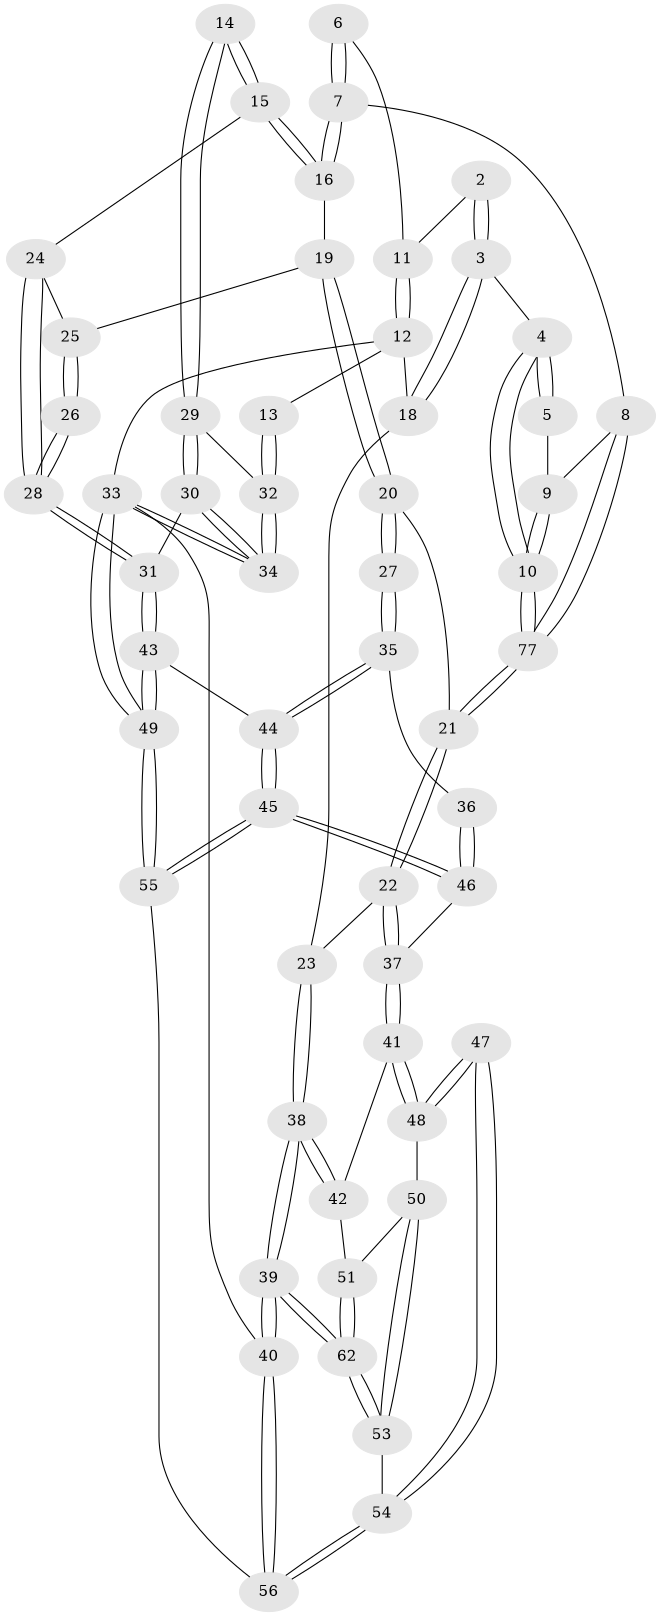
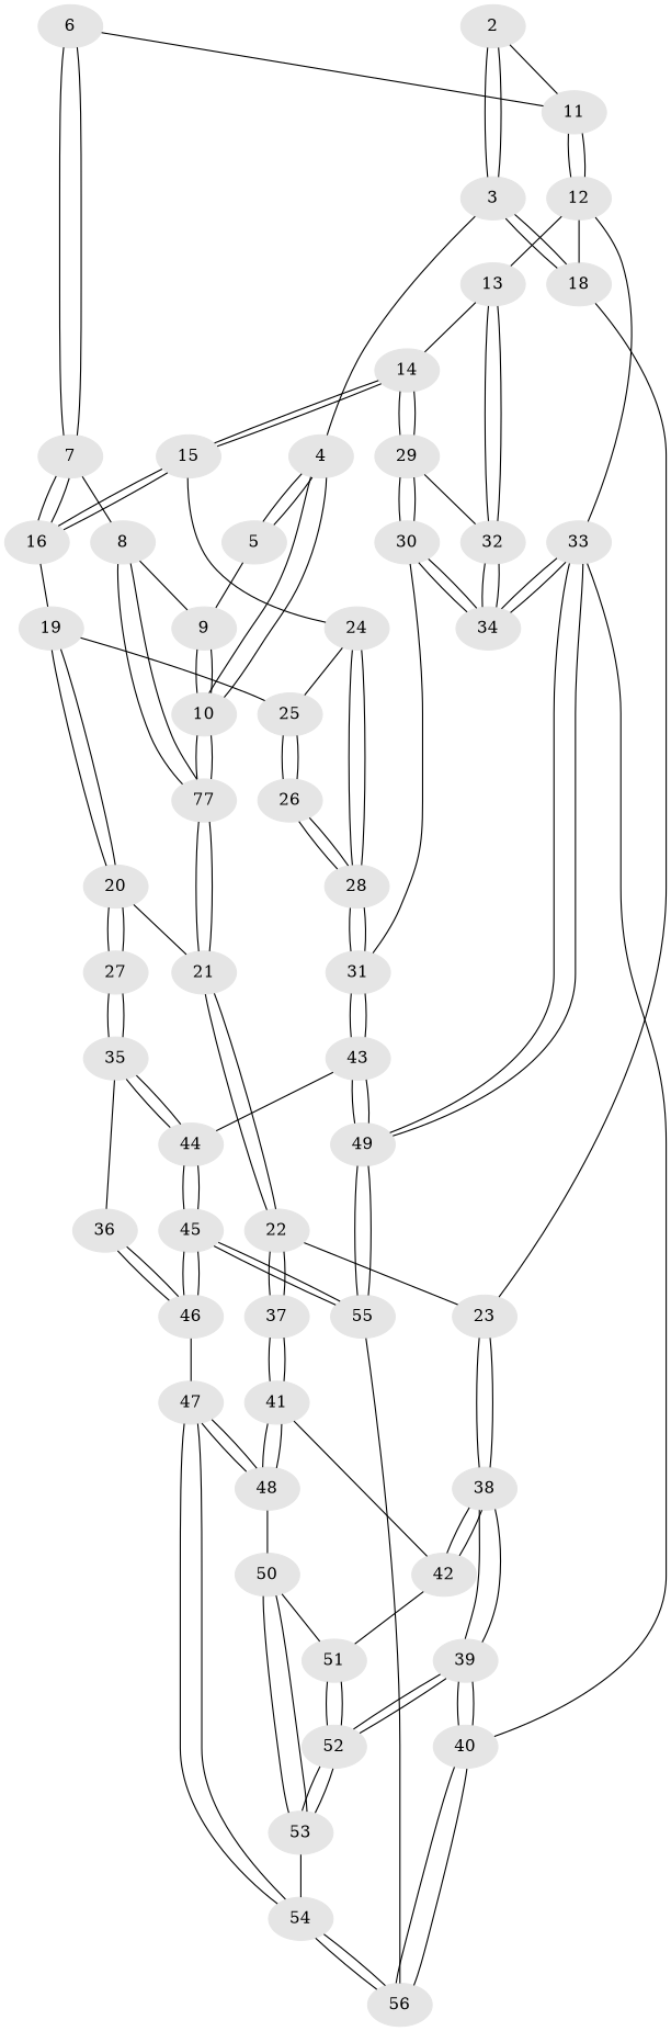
  graph {
    node [color=gray90 style=filled]
    2
    3
    11
    6
    7
    4
    18
    12
    5
    10
    23
    9
    n13 [label=77]
    8
    16
    19
    21
    13
    33
    14
    32
    40
    34
    49
    15
    29
    24
    30
    25
    28
    20
    22
    38
    56
    27
    26
    35
    37
    41
    39
    42
    31
    36
    44
    43
    55
    46
    45
    47
    48
-   52 [label=62]
+   52
    51
    53
    50
    54
    2 -- 3
    2 -- 3
    2 -- 11
    3 -- 4
    3 -- 18
    3 -- 18
    11 -- 12
    11 -- 12
    6 -- 11
    6 -- 7
    6 -- 7
    7 -- 8
    7 -- 16
    7 -- 16
    4 -- 5
    4 -- 5
    4 -- 10
    4 -- 10
    18 -- 23
    12 -- 18
    12 -- 13
    12 -- 33
    5 -- 9
    10 -- n13
    10 -- n13
    23 -- 38
    23 -- 38
    9 -- 10
    9 -- 10
    n13 -- 21
    n13 -- 21
    8 -- 9
    8 -- n13
    8 -- n13
    16 -- 19
    19 -- 25
    19 -- 20
    19 -- 20
    21 -- 22
    21 -- 22
+   13 -- 14
    13 -- 32
    13 -- 32
    33 -- 40
    33 -- 34
    33 -- 34
    33 -- 49
    33 -- 49
    14 -- 15
    14 -- 15
    14 -- 29
    14 -- 29
    32 -- 34
    32 -- 34
    40 -- 56
    40 -- 56
    49 -- 55
    49 -- 55
    15 -- 16
    15 -- 16
    15 -- 24
    29 -- 32
    29 -- 30
    29 -- 30
    24 -- 25
    24 -- 28
    24 -- 28
    30 -- 34
    30 -- 34
    30 -- 31
    25 -- 26
    25 -- 26
    28 -- 31
    28 -- 31
    20 -- 21
    20 -- 27
    20 -- 27
    22 -- 23
    22 -- 37
    22 -- 37
    38 -- 39
    38 -- 39
    38 -- 42
    38 -- 42
    27 -- 35
    27 -- 35
    26 -- 28
    26 -- 28
    35 -- 36
    35 -- 44
    35 -- 44
    37 -- 41
    37 -- 41
    41 -- 42
    41 -- 48
    41 -- 48
    39 -- 40
    39 -- 40
    39 -- 52
    39 -- 52
    42 -- 51
    31 -- 43
    31 -- 43
    36 -- 46
    36 -- 46
    44 -- 45
    44 -- 45
    43 -- 49
    43 -- 49
    43 -- 44
    55 -- 56
-   46 -- 37
+   46 -- 47
    45 -- 55
    45 -- 55
    45 -- 46
    45 -- 46
    47 -- 48
    47 -- 48
    47 -- 54
    47 -- 54
    48 -- 50
    52 -- 53
    52 -- 53
    51 -- 52
    51 -- 52
    53 -- 54
    50 -- 51
    50 -- 53
    50 -- 53
    54 -- 56
    54 -- 56
  }
